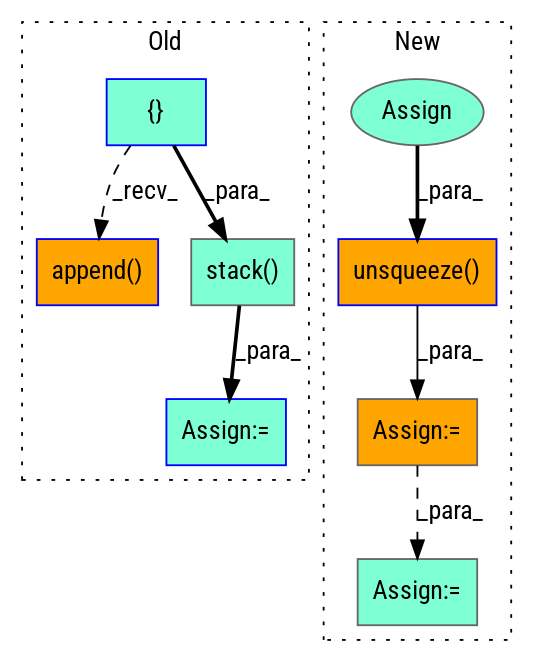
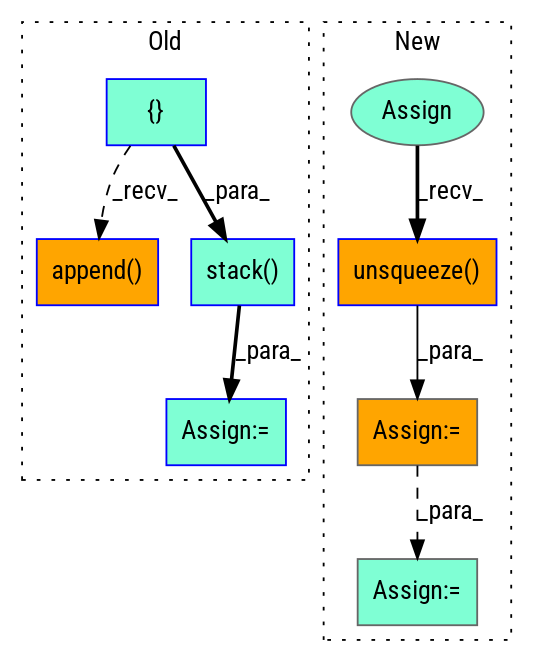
  digraph {
    fontname="Roboto Condensed"
    node [a=68 color=blue fillcolor=aquamarine fontname="Roboto Condensed" l=3 shape=box style=filled]
    edge [fontname="Roboto Condensed" style=bold]
    n1 [a=59 l="2,1" label="{}" s="611,611"]
    n2 [label="Assign:=" s=2100]
    n3 [a=75 fillcolor=orange l="21,1" label="append()" s="2048,2077"]
-   n4 [a=75 color=gray40 l="12,1" label="stack()" s="2103,2128"]
+   n4 [a=75 l="12,1" label="stack()" s="2103,2128"]
    n5 [a=75 fillcolor=orange l="19,1" label="unsqueeze()" s="2146,2166"]
    n6 [a=76 color=gray40 l=1 label=Assign s=2165 shape=ellipse]
    n7 [color=gray40 fillcolor=orange label="Assign:=" s=2311]
    n8 [color=gray40 label="Assign:=" s=2423]
    subgraph cluster_1 {
      label=Old
      style=dotted
      n1
      n2
      n3
      n4
    }
    subgraph cluster_2 {
      label=New
      style=dotted
      n5
      n6
      n7
      n8
    }
    n1 -> n3 [label=_recv_ style=dashed]
    n1 -> n4 [label=_para_]
    n4 -> n2 [label=_para_]
    n5 -> n7 [label=_para_ style=solid]
-   n6 -> n5 [label=_para_]
+   n6 -> n5 [label=_recv_]
    n7 -> n8 [label=_para_ style=dashed]
  }
